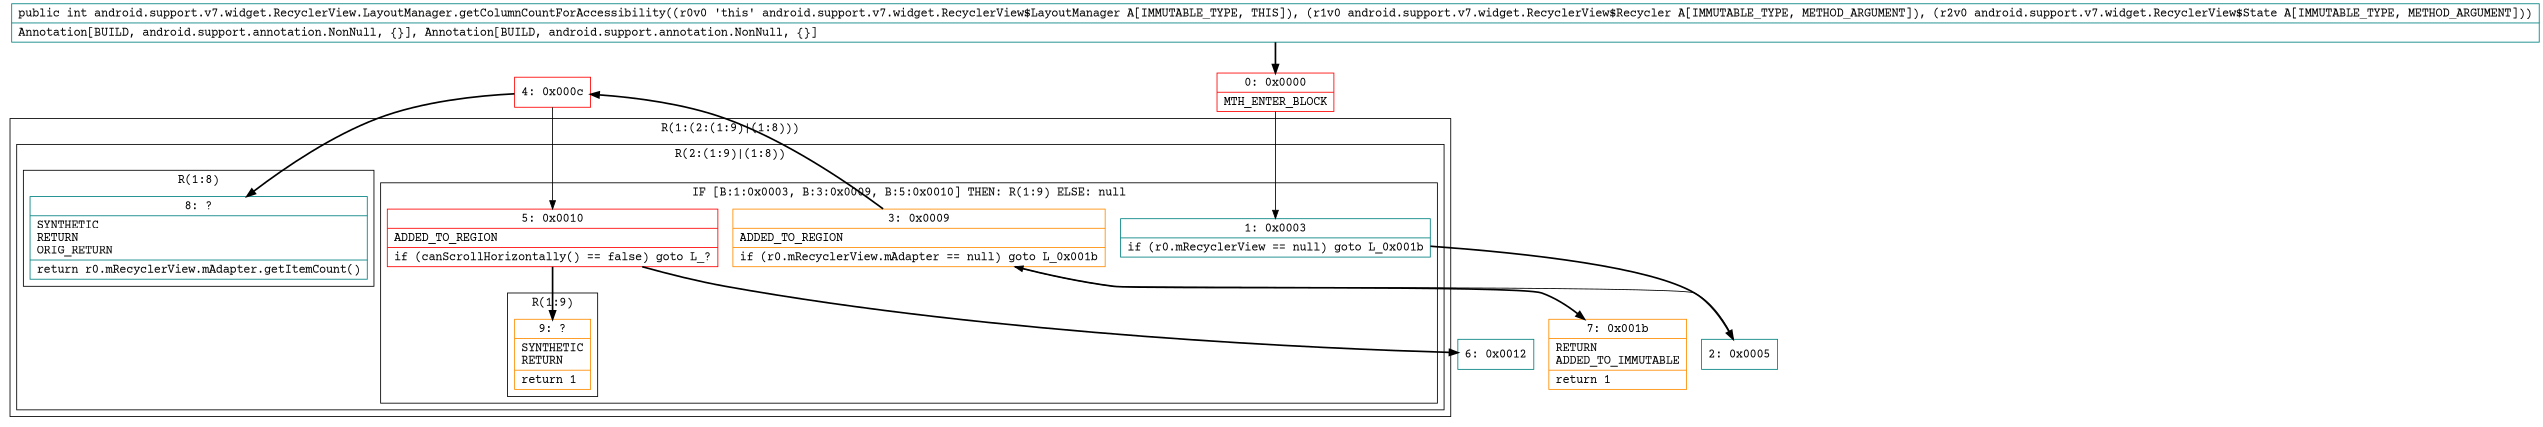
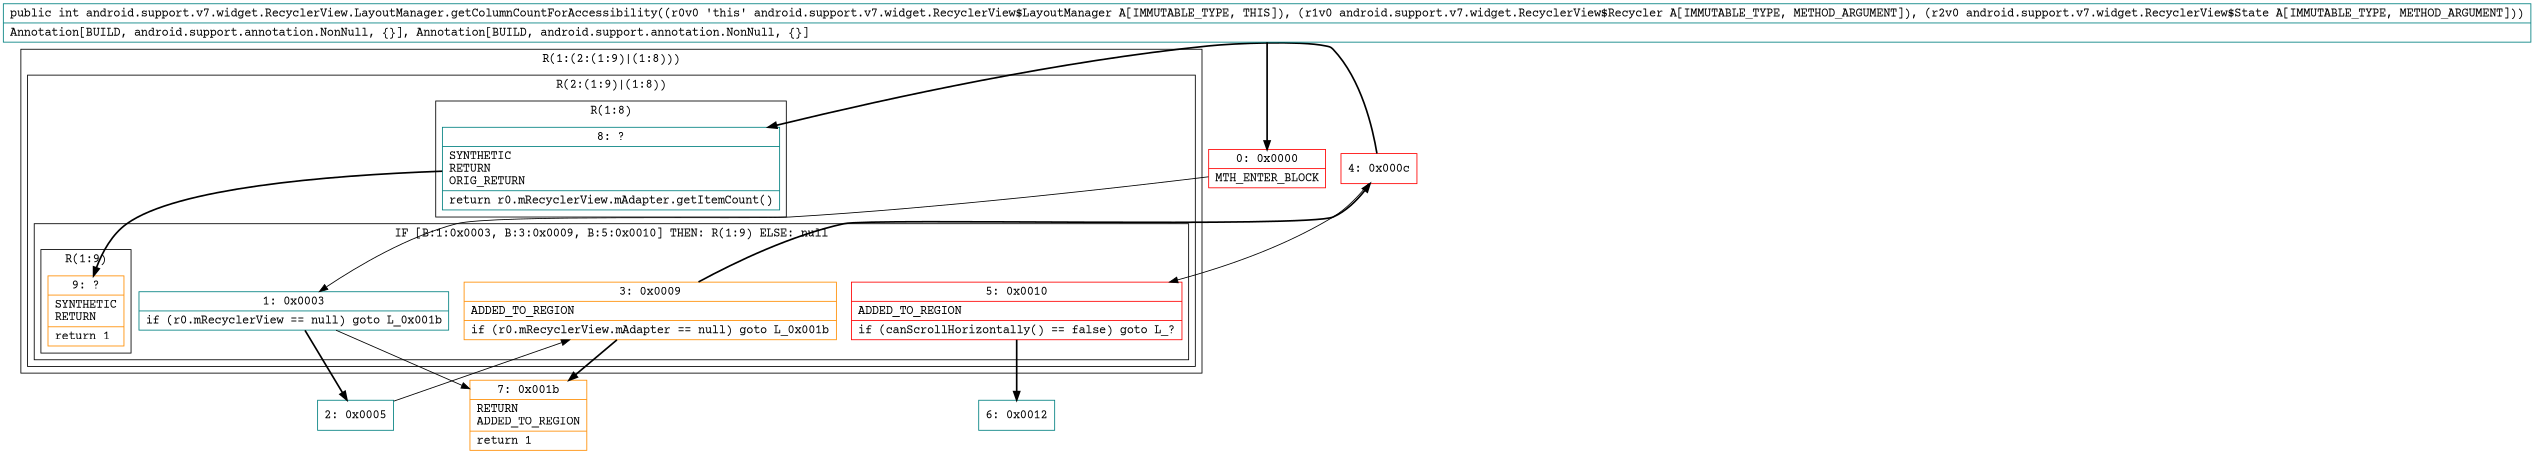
  digraph {
    fontname="Courier Prime"
    node [color=teal fontname="Courier Prime" shape=record]
    edge [fontname="Courier Prime" style=bold]
    n1 [color=darkorange label="{9\:\ ?|SYNTHETIC\lRETURN\l|return 1\l}"]
    n2 [label="{1\:\ 0x0003|if (r0.mRecyclerView == null) goto L_0x001b\l}"]
    n3 [color=darkorange label="{3\:\ 0x0009|ADDED_TO_REGION\l|if (r0.mRecyclerView.mAdapter == null) goto L_0x001b\l}"]
    n4 [color=red label="{5\:\ 0x0010|ADDED_TO_REGION\l|if (canScrollHorizontally() == false) goto L_?\l}"]
    n5 [label="{8\:\ ?|SYNTHETIC\lRETURN\lORIG_RETURN\l|return r0.mRecyclerView.mAdapter.getItemCount()\l}"]
    n6 [label="{2\:\ 0x0005}"]
-   n7 [color=darkorange label="{7\:\ 0x001b|RETURN\lADDED_TO_IMMUTABLE\l|return 1\l}"]
+   n7 [color=darkorange label="{7\:\ 0x001b|RETURN\lADDED_TO_REGION\l|return 1\l}"]
    n8 [color=red label="{4\:\ 0x000c}"]
    n9 [label="{6\:\ 0x0012}"]
    n10 [color=red label="{0\:\ 0x0000|MTH_ENTER_BLOCK\l}"]
    n11 [label="{public int android.support.v7.widget.RecyclerView.LayoutManager.getColumnCountForAccessibility((r0v0 'this' android.support.v7.widget.RecyclerView$LayoutManager A[IMMUTABLE_TYPE, THIS]), (r1v0 android.support.v7.widget.RecyclerView$Recycler A[IMMUTABLE_TYPE, METHOD_ARGUMENT]), (r2v0 android.support.v7.widget.RecyclerView$State A[IMMUTABLE_TYPE, METHOD_ARGUMENT]))  | Annotation[BUILD, android.support.annotation.NonNull, \{\}], Annotation[BUILD, android.support.annotation.NonNull, \{\}]\l}"]
    subgraph cluster_1 {
      label="R(1:(2:(1:9)|(1:8)))"
      subgraph cluster_2 {
        label="R(2:(1:9)|(1:8))"
        subgraph cluster_3 {
          label="IF [B:1:0x0003, B:3:0x0009, B:5:0x0010] THEN: R(1:9) ELSE: null"
          n2
          n3
          n4
          subgraph cluster_4 {
            label="R(1:9)"
            n1
          }
        }
        subgraph cluster_5 {
          label="R(1:8)"
          n5
        }
      }
    }
    n2 -> n6
+   n2 -> n7 [style=solid]
    n3 -> n7
    n3 -> n8
-   n4 -> n1
+   n5 -> n1
    n4 -> n9
    n6 -> n3 [style=solid]
    n8 -> n4 [style=solid]
    n8 -> n5
    n10 -> n2 [style=solid]
    n11 -> n10
  }
